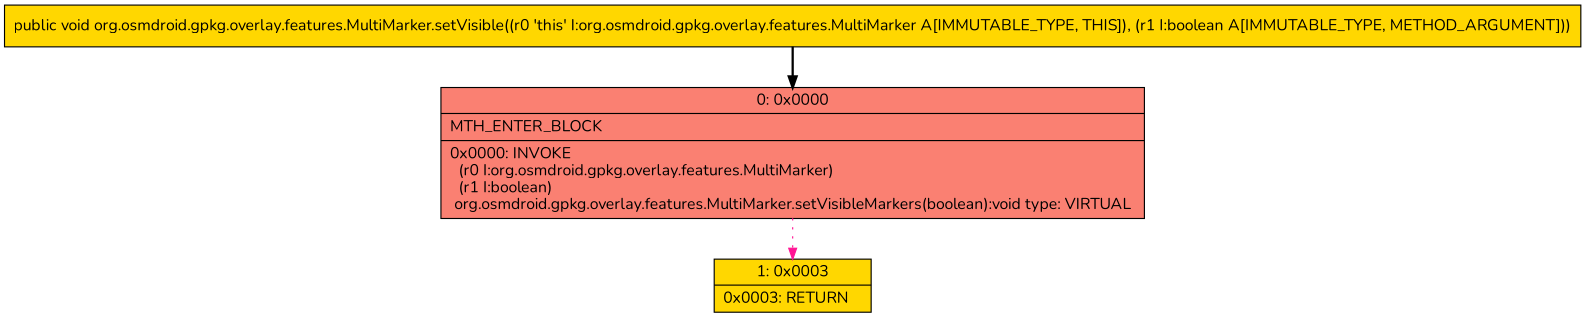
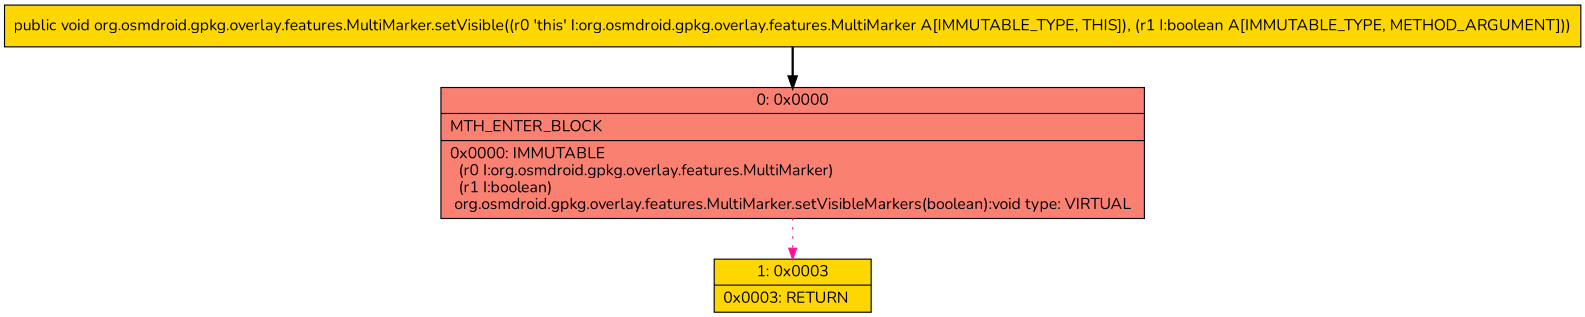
  digraph {
    fontname=Nunito
    node [shape=record style=filled fillcolor=gold fontname=Nunito]
    edge [fontname=Nunito]
-   n1 [label="{0\:\ 0x0000|MTH_ENTER_BLOCK\l|0x0000: INVOKE  \l  (r0 I:org.osmdroid.gpkg.overlay.features.MultiMarker)\l  (r1 I:boolean)\l org.osmdroid.gpkg.overlay.features.MultiMarker.setVisibleMarkers(boolean):void type: VIRTUAL \l}" fillcolor=salmon]
+   n1 [label="{0\:\ 0x0000|MTH_ENTER_BLOCK\l|0x0000: IMMUTABLE  \l  (r0 I:org.osmdroid.gpkg.overlay.features.MultiMarker)\l  (r1 I:boolean)\l org.osmdroid.gpkg.overlay.features.MultiMarker.setVisibleMarkers(boolean):void type: VIRTUAL \l}" fillcolor=salmon]
    n2 [label="{1\:\ 0x0003|0x0003: RETURN   \l}"]
    n3 [label="{public void org.osmdroid.gpkg.overlay.features.MultiMarker.setVisible((r0 'this' I:org.osmdroid.gpkg.overlay.features.MultiMarker A[IMMUTABLE_TYPE, THIS]), (r1 I:boolean A[IMMUTABLE_TYPE, METHOD_ARGUMENT])) }"]
    n1 -> n2 [color=deeppink style=dotted]
    n3 -> n1 [color=black style=bold]
  }
